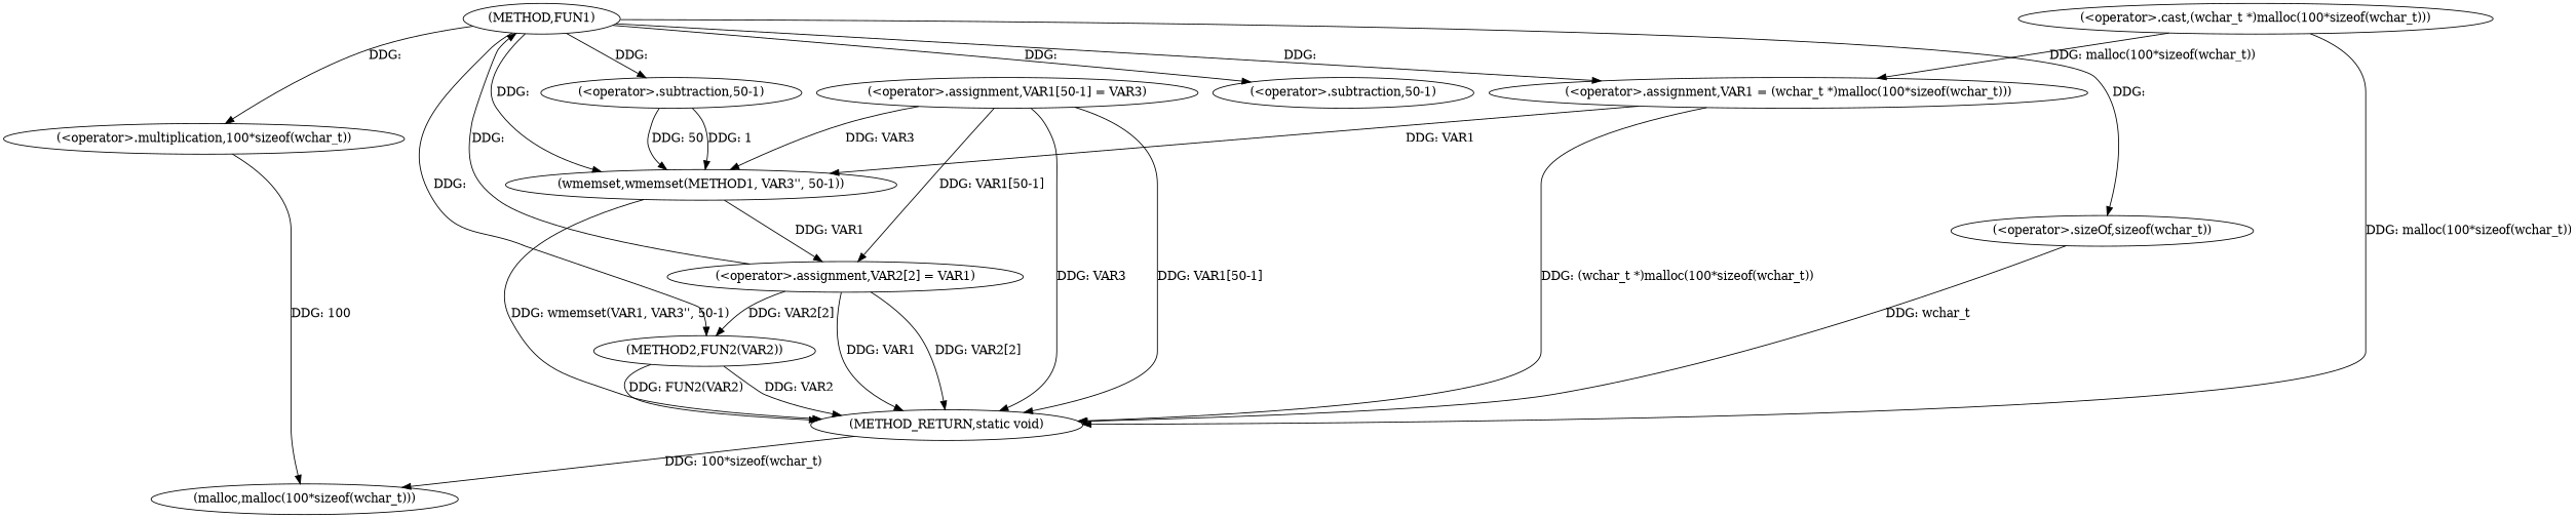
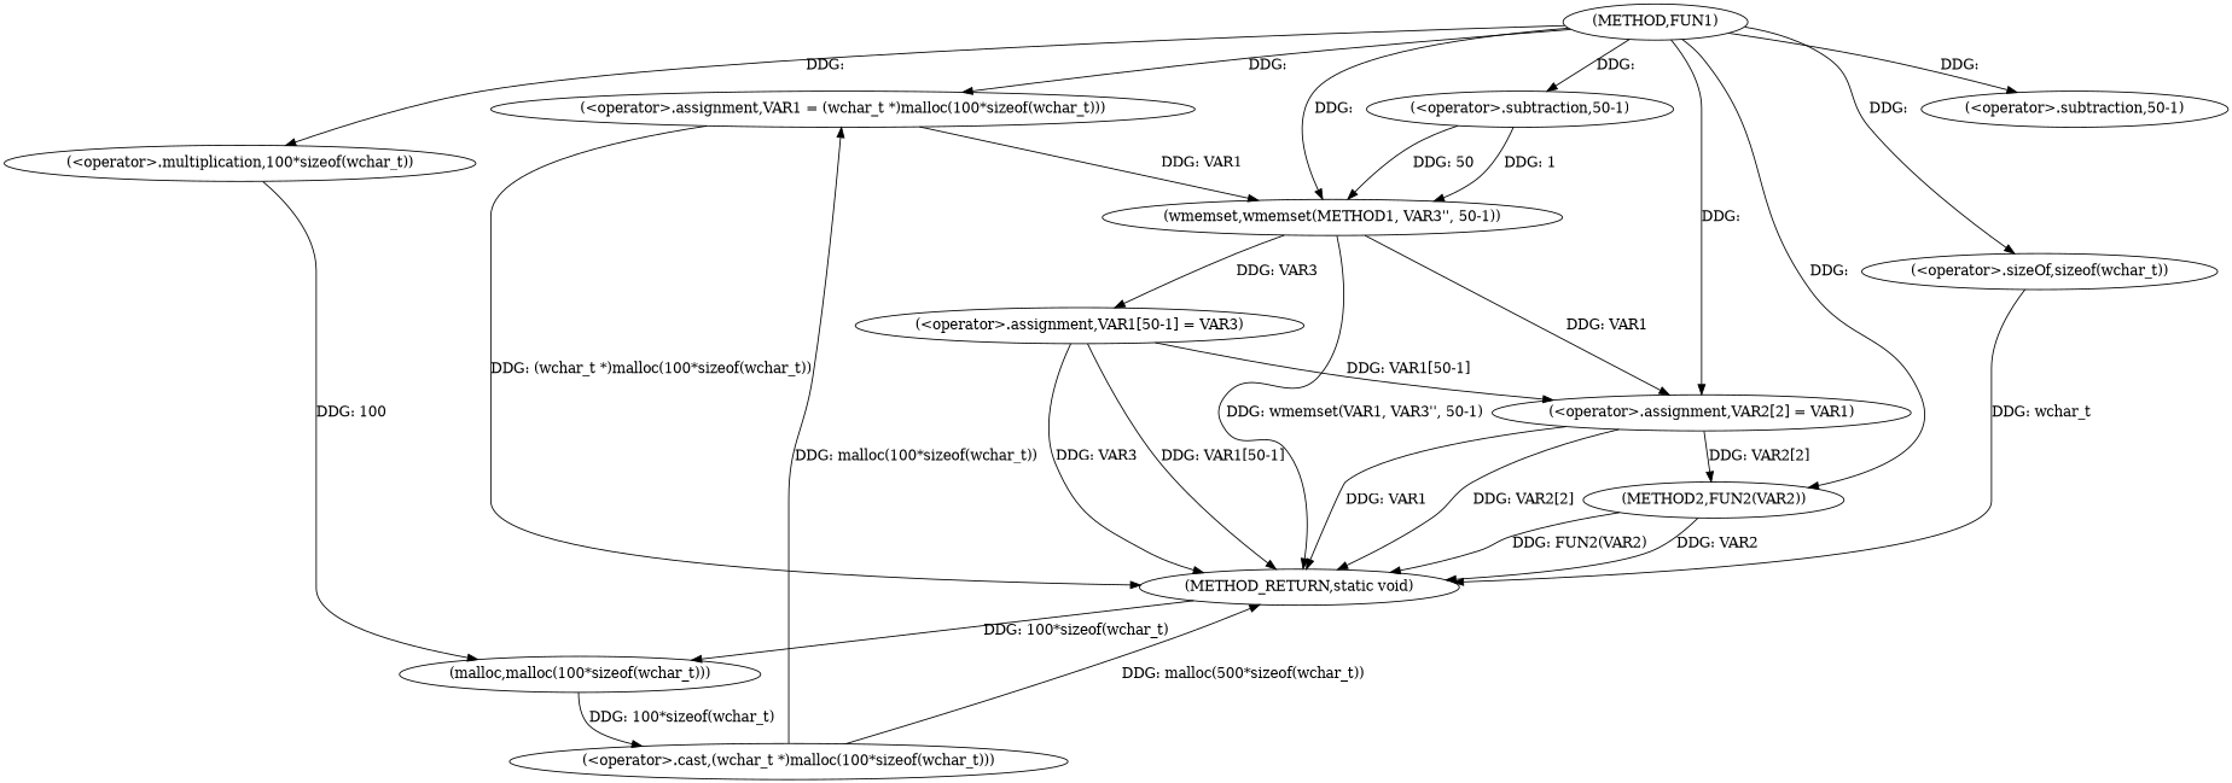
  digraph {
    n1 [label="(METHOD,FUN1)"]
    n2 [label="(<operator>.assignment,VAR1 = (wchar_t *)malloc(100*sizeof(wchar_t)))"]
    n3 [label="(<operator>.multiplication,100*sizeof(wchar_t))"]
    n4 [label="(<operator>.sizeOf,sizeof(wchar_t))"]
    n5 [label="(wmemset,wmemset(METHOD1, VAR3'', 50-1))"]
    n6 [label="(<operator>.subtraction,50-1)"]
    n7 [label="(<operator>.subtraction,50-1)"]
    n8 [label="(<operator>.assignment,VAR2[2] = VAR1)"]
    n9 [label="(METHOD2,FUN2(VAR2))"]
    n10 [label="(METHOD_RETURN,static void)"]
    n11 [label="(malloc,malloc(100*sizeof(wchar_t)))"]
    n12 [label="(<operator>.assignment,VAR1[50-1] = VAR3)"]
    n13 [label="(<operator>.cast,(wchar_t *)malloc(100*sizeof(wchar_t)))"]
    n1 -> n2 [label="DDG: "]
    n1 -> n3 [label="DDG: "]
    n1 -> n4 [label="DDG: "]
    n1 -> n5 [label="DDG: "]
    n1 -> n6 [label="DDG: "]
    n1 -> n7 [label="DDG: "]
-   n8 -> n1 [label="DDG: "]
+   n1 -> n8 [label="DDG: "]
    n1 -> n9 [label="DDG: "]
    n2 -> n5 [label="DDG: VAR1"]
    n2 -> n10 [label="DDG: (wchar_t *)malloc(100*sizeof(wchar_t))"]
    n3 -> n11 [label="DDG: 100"]
    n4 -> n10 [label="DDG: wchar_t"]
    n5 -> n8 [label="DDG: VAR1"]
    n5 -> n10 [label="DDG: wmemset(VAR1, VAR3'', 50-1)"]
-   n12 -> n5 [label="DDG: VAR3"]
+   n5 -> n12 [label="DDG: VAR3"]
    n6 -> n5 [label="DDG: 50"]
    n6 -> n5 [label="DDG: 1"]
    n8 -> n9 [label="DDG: VAR2[2]"]
    n8 -> n10 [label="DDG: VAR2[2]"]
    n8 -> n10 [label="DDG: VAR1"]
    n9 -> n10 [label="DDG: VAR2"]
    n9 -> n10 [label="DDG: FUN2(VAR2)"]
    n10 -> n11 [label="DDG: 100*sizeof(wchar_t)"]
+   n11 -> n13 [label="DDG: 100*sizeof(wchar_t)"]
    n12 -> n8 [label="DDG: VAR1[50-1]"]
    n12 -> n10 [label="DDG: VAR3"]
    n12 -> n10 [label="DDG: VAR1[50-1]"]
    n13 -> n2 [label="DDG: malloc(100*sizeof(wchar_t))"]
-   n13 -> n10 [label="DDG: malloc(100*sizeof(wchar_t))"]
+   n13 -> n10 [label="DDG: malloc(500*sizeof(wchar_t))"]
  }
